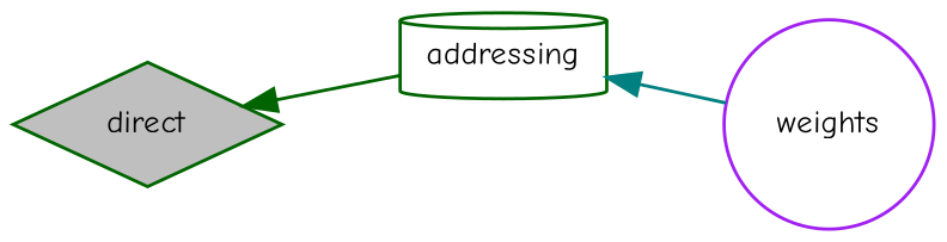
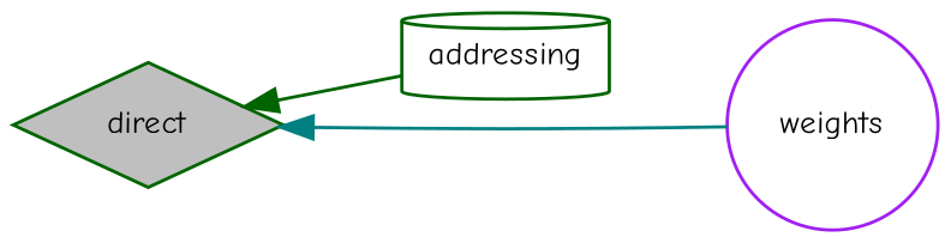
  digraph {
    fontname="Comic Neue"
    rankdir=LR
    node [color=darkgreen fontname="Comic Neue" fontsize=10]
    edge [dir=back fontname="Comic Neue" fontsize=10 labelfontname=FreeSans labelfontsize=10 style=solid]
    n1 [fillcolor=grey75 fontcolor=black height=0.2 label=direct shape=diamond style=filled width=0.4]
    n2 [height=0.2 label=addressing shape=cylinder width=0.4]
    n3 [color=purple height=0.2 label=weights shape=circle width=0.4]
    n1 -> n2 [color=darkgreen]
-   n2 -> n3 [color=teal]
+   n1 -> n3 [color=teal]
  }
